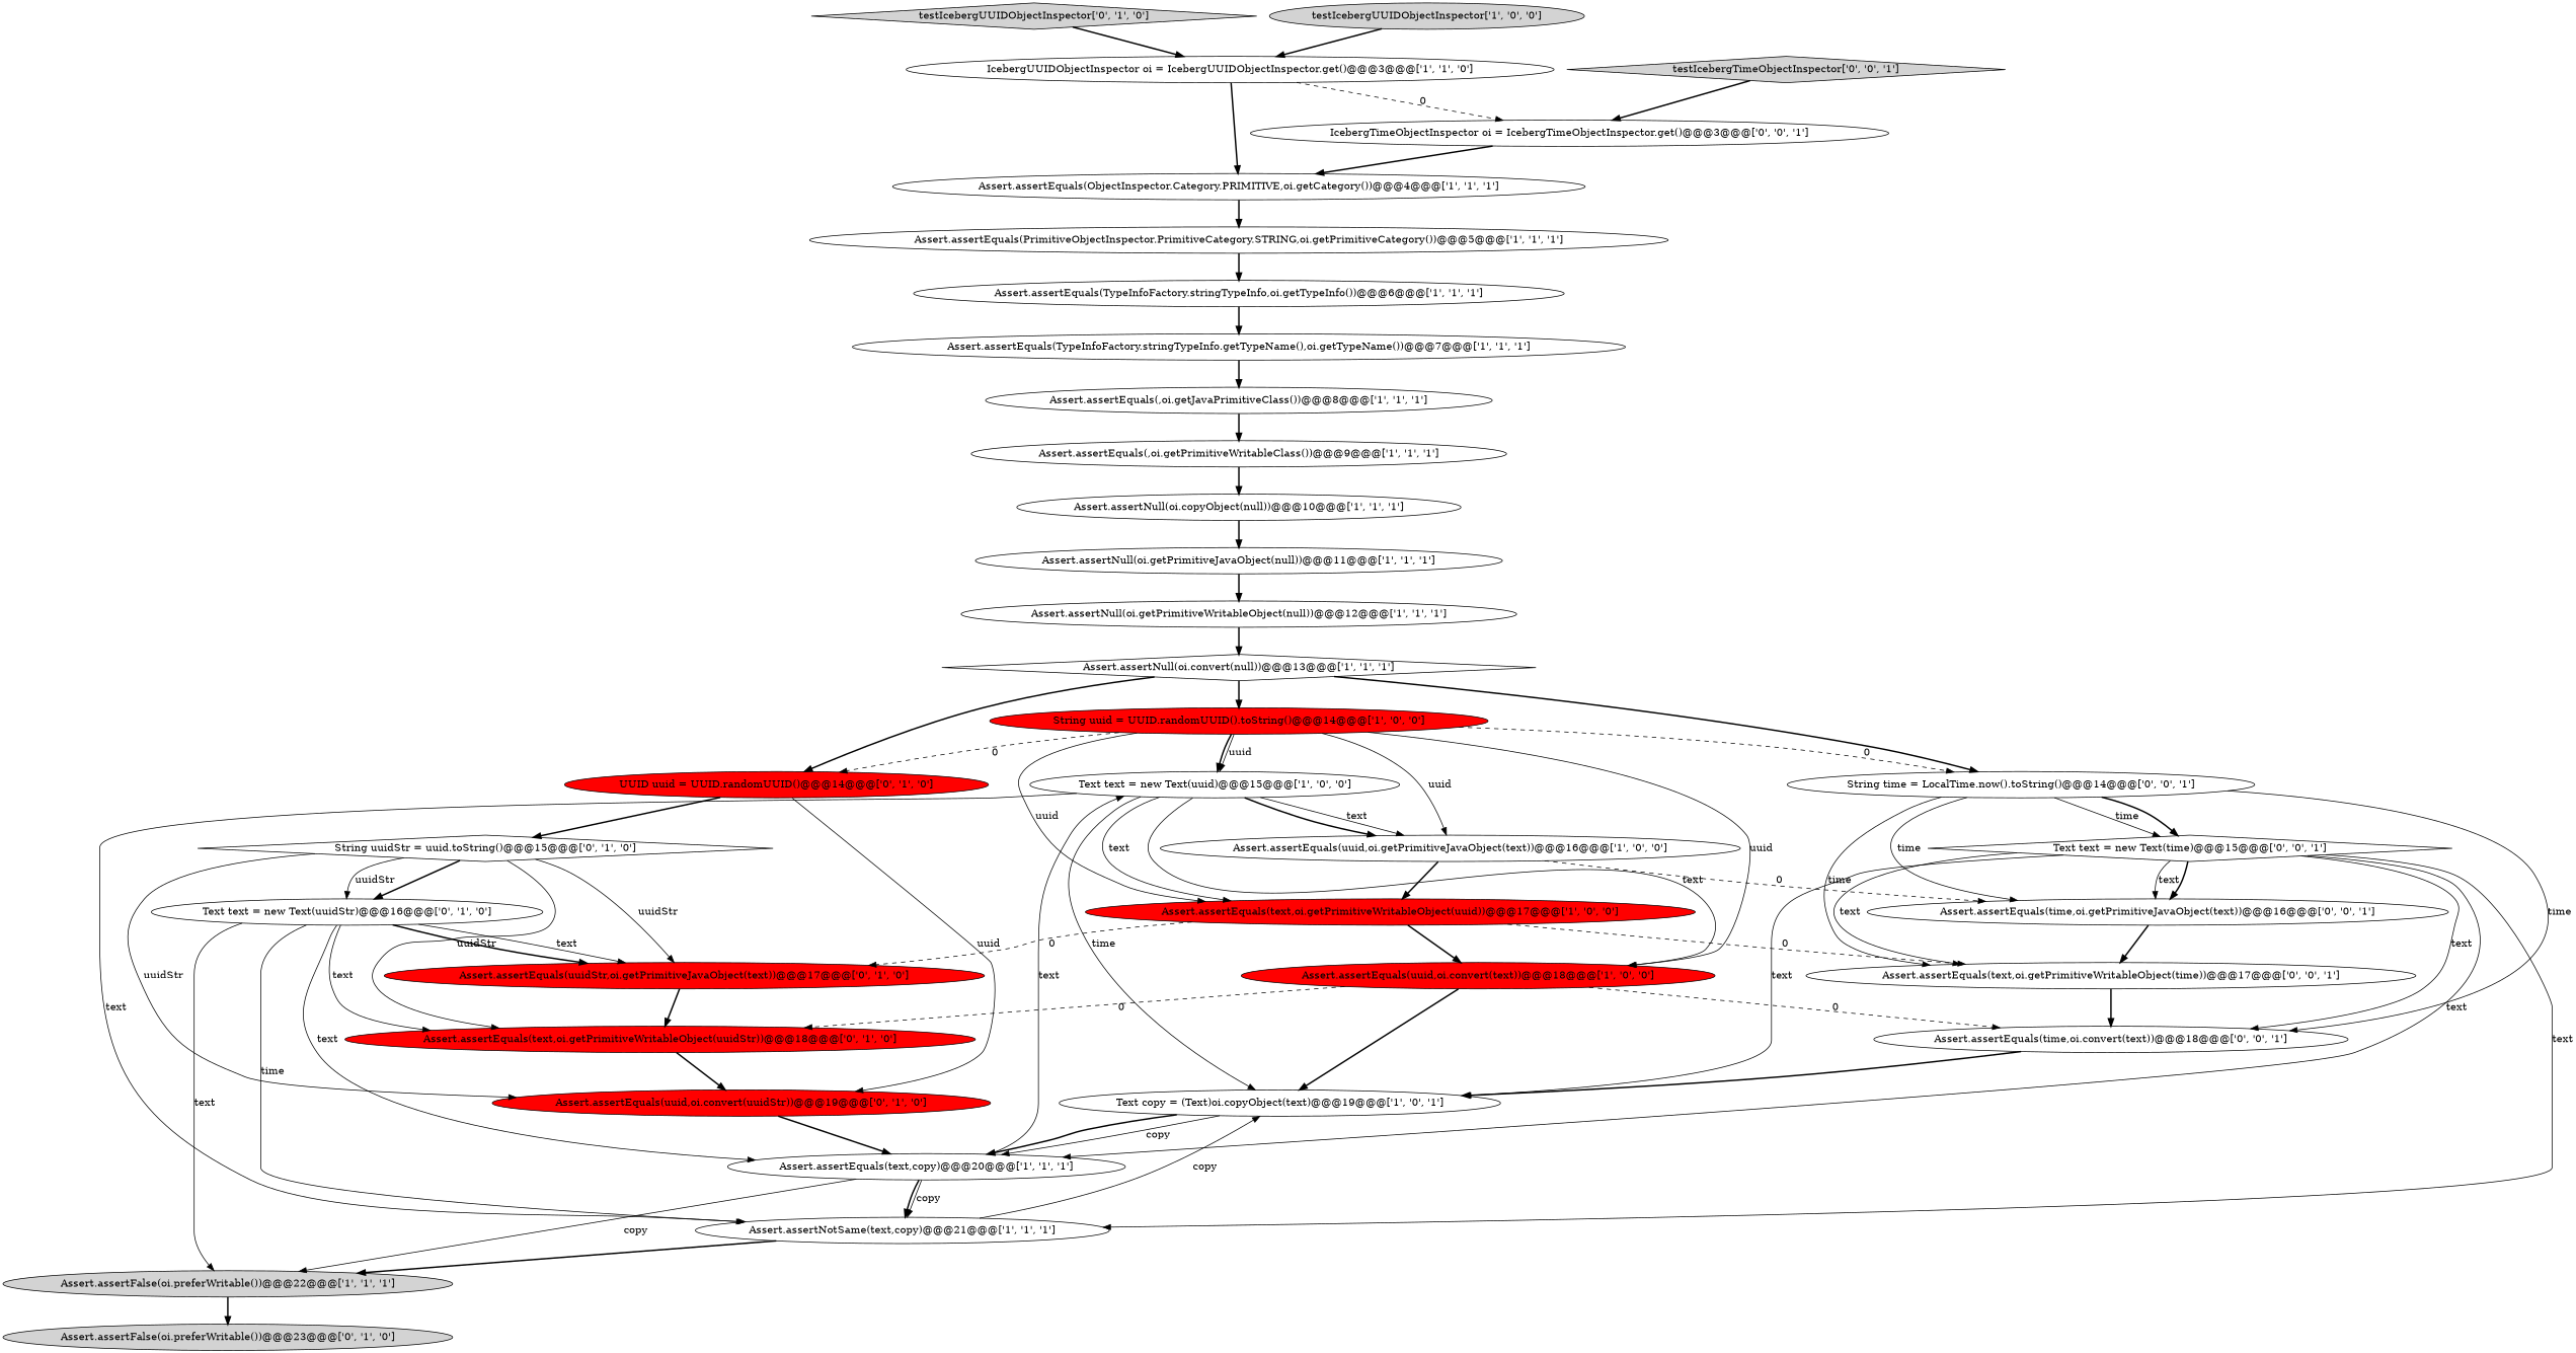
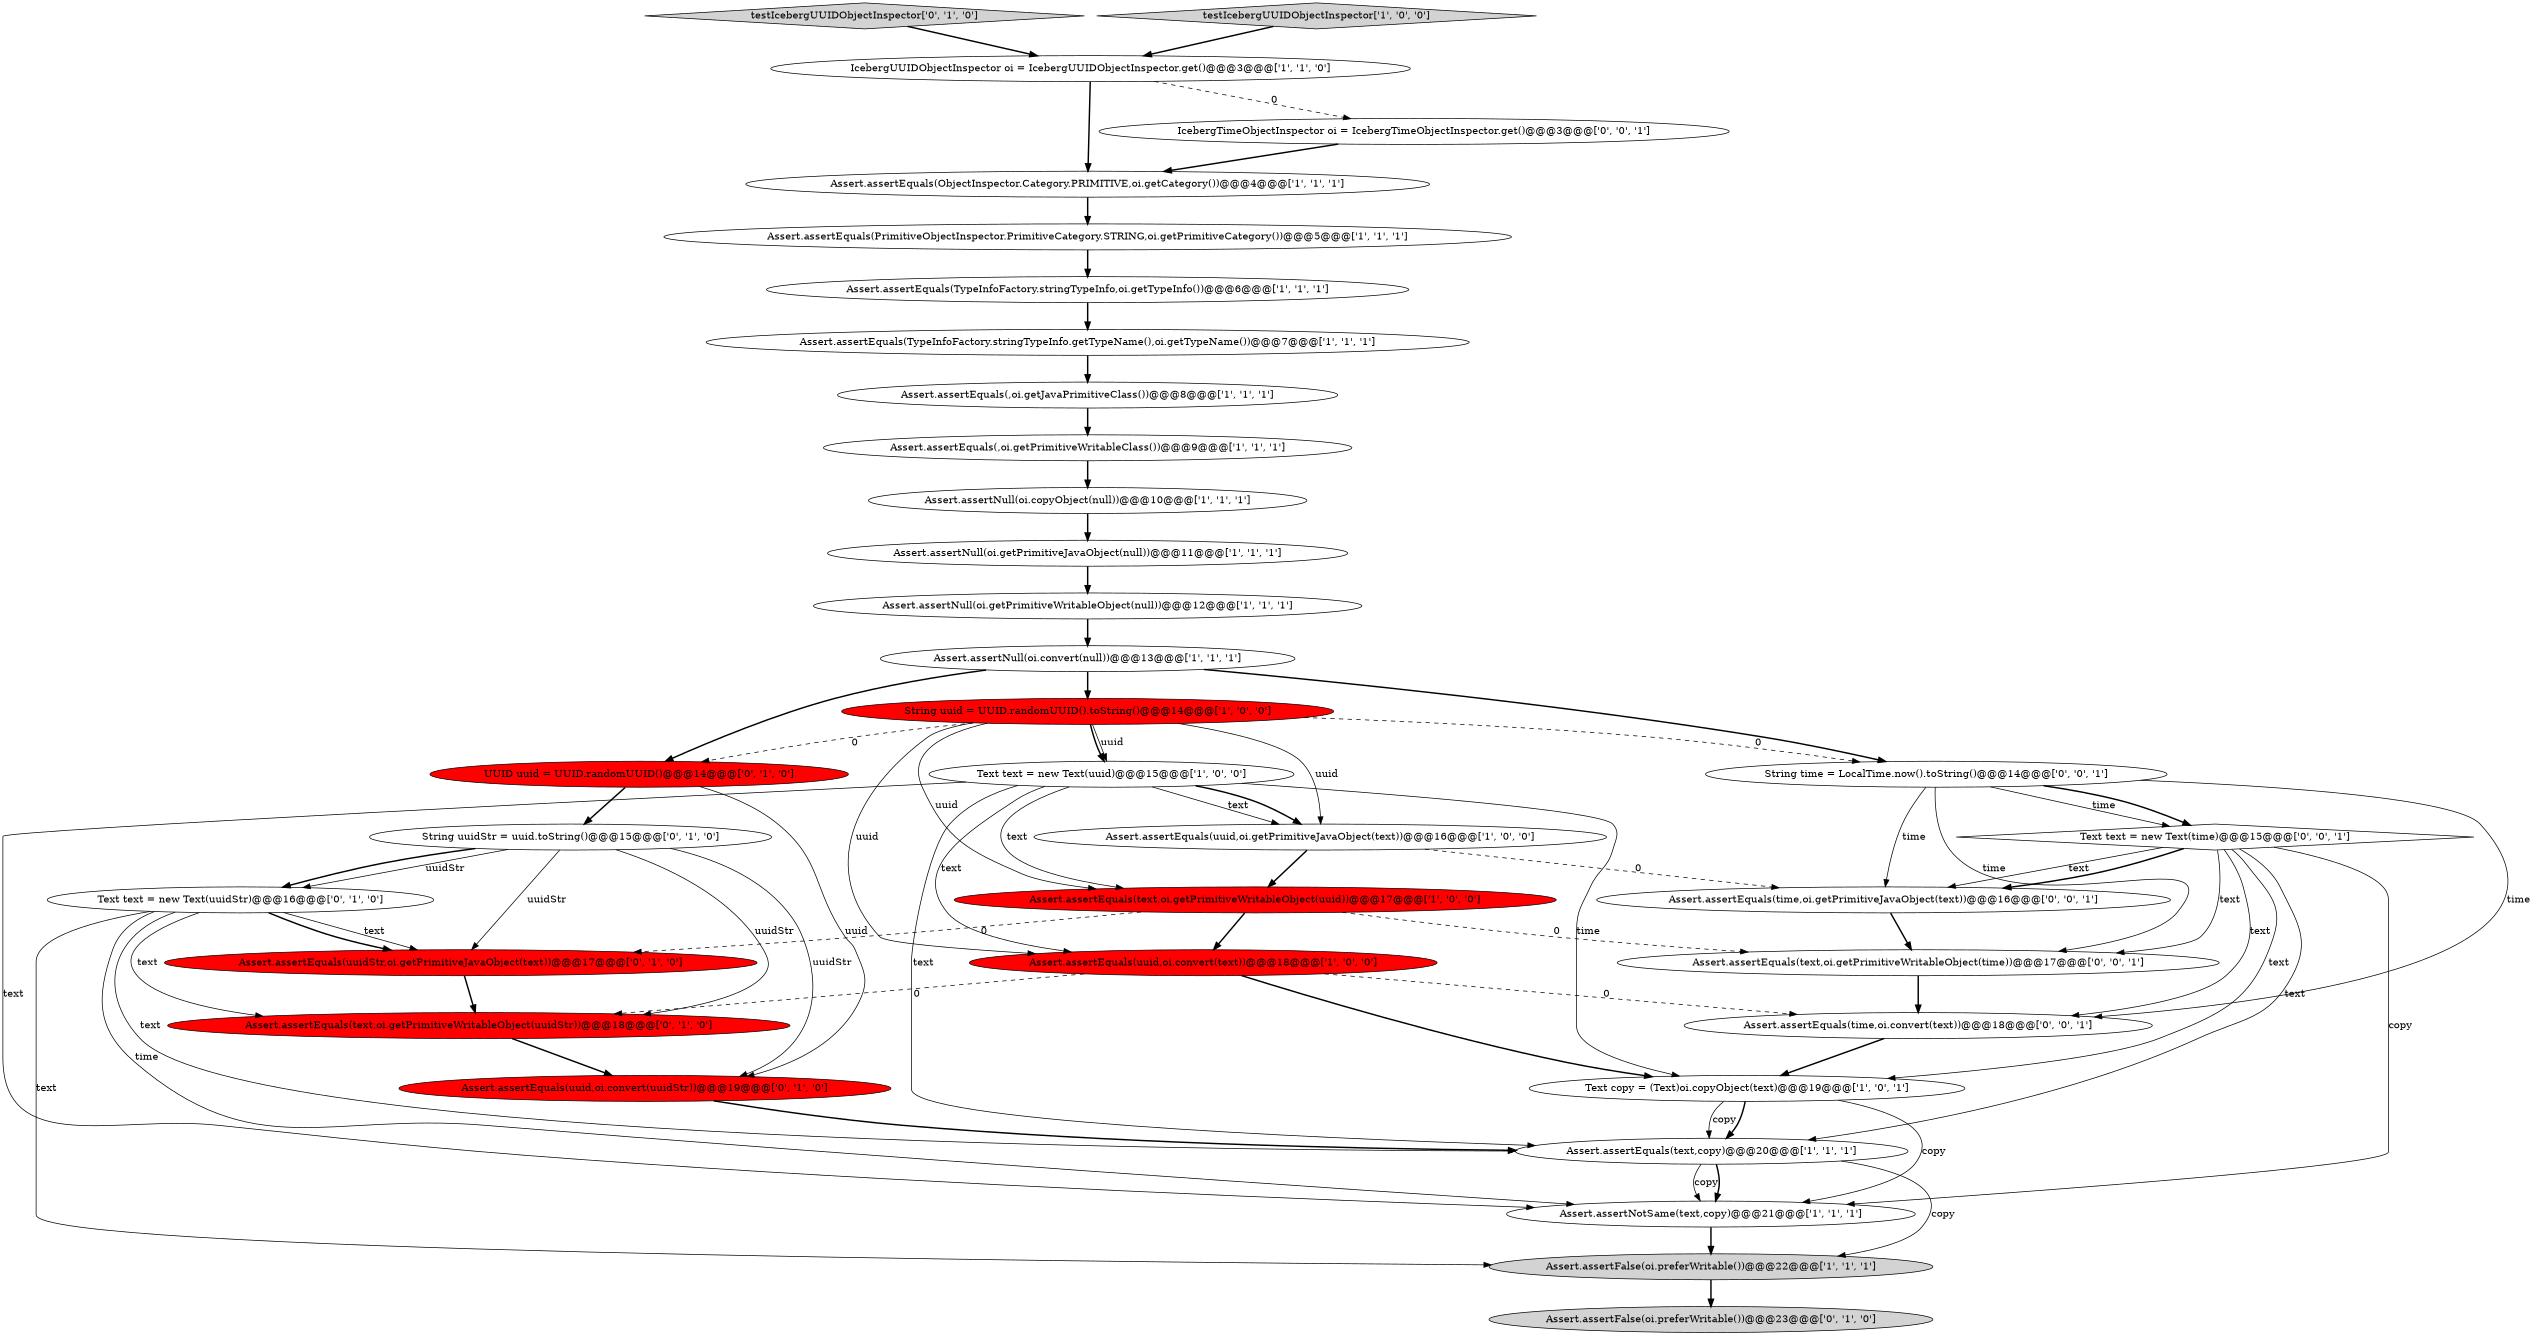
  digraph {
    node [fillcolor=white shape=ellipse style=filled]
    edge [style=bold]
    n1 [label="Text text = new Text(uuid)@@@15@@@['1', '0', '0']"]
    n2 [fillcolor=red label="Assert.assertEquals(text,oi.getPrimitiveWritableObject(uuid))@@@17@@@['1', '0', '0']"]
    n3 [label="Text copy = (Text)oi.copyObject(text)@@@19@@@['1', '0', '1']"]
    n4 [label="Assert.assertEquals(uuid,oi.getPrimitiveJavaObject(text))@@@16@@@['1', '0', '0']"]
    n5 [label="Assert.assertEquals(text,copy)@@@20@@@['1', '1', '1']"]
    n6 [label="Assert.assertNotSame(text,copy)@@@21@@@['1', '1', '1']"]
    n7 [fillcolor=red label="Assert.assertEquals(uuid,oi.convert(text))@@@18@@@['1', '0', '0']"]
    n8 [fillcolor=red label="Assert.assertEquals(uuidStr,oi.getPrimitiveJavaObject(text))@@@17@@@['0', '1', '0']"]
    n9 [label="Assert.assertEquals(text,oi.getPrimitiveWritableObject(time))@@@17@@@['0', '0', '1']"]
    n10 [label="Assert.assertEquals(time,oi.getPrimitiveJavaObject(text))@@@16@@@['0', '0', '1']"]
    n11 [fillcolor=lightgray label="Assert.assertFalse(oi.preferWritable())@@@22@@@['1', '1', '1']"]
    n12 [label="Text text = new Text(time)@@@15@@@['0', '0', '1']" shape=diamond]
    n13 [label="Assert.assertEquals(time,oi.convert(text))@@@18@@@['0', '0', '1']"]
    n14 [fillcolor=red label="Assert.assertEquals(text,oi.getPrimitiveWritableObject(uuidStr))@@@18@@@['0', '1', '0']"]
    n15 [label="Assert.assertEquals(TypeInfoFactory.stringTypeInfo.getTypeName(),oi.getTypeName())@@@7@@@['1', '1', '1']"]
    n16 [label="Assert.assertEquals(,oi.getJavaPrimitiveClass())@@@8@@@['1', '1', '1']"]
    n17 [label="Assert.assertEquals(,oi.getPrimitiveWritableClass())@@@9@@@['1', '1', '1']"]
-   n18 [label="Assert.assertNull(oi.convert(null))@@@13@@@['1', '1', '1']" shape=diamond]
+   n18 [label="Assert.assertNull(oi.convert(null))@@@13@@@['1', '1', '1']"]
    n19 [fillcolor=red label="UUID uuid = UUID.randomUUID()@@@14@@@['0', '1', '0']"]
    n20 [fillcolor=red label="String uuid = UUID.randomUUID().toString()@@@14@@@['1', '0', '0']"]
    n21 [label="String time = LocalTime.now().toString()@@@14@@@['0', '0', '1']"]
    n22 [fillcolor=red label="Assert.assertEquals(uuid,oi.convert(uuidStr))@@@19@@@['0', '1', '0']"]
-   n23 [label="String uuidStr = uuid.toString()@@@15@@@['0', '1', '0']" shape=diamond]
+   n23 [label="String uuidStr = uuid.toString()@@@15@@@['0', '1', '0']"]
    n24 [fillcolor=lightgray label="Assert.assertFalse(oi.preferWritable())@@@23@@@['0', '1', '0']"]
    n25 [label="Assert.assertEquals(ObjectInspector.Category.PRIMITIVE,oi.getCategory())@@@4@@@['1', '1', '1']"]
    n26 [label="Assert.assertEquals(PrimitiveObjectInspector.PrimitiveCategory.STRING,oi.getPrimitiveCategory())@@@5@@@['1', '1', '1']"]
    n27 [label="Assert.assertEquals(TypeInfoFactory.stringTypeInfo,oi.getTypeInfo())@@@6@@@['1', '1', '1']"]
    n28 [label="Assert.assertNull(oi.copyObject(null))@@@10@@@['1', '1', '1']"]
    n29 [label="Text text = new Text(uuidStr)@@@16@@@['0', '1', '0']"]
    n30 [fillcolor=lightgray label="testIcebergUUIDObjectInspector['0', '1', '0']" shape=diamond]
    n31 [label="IcebergUUIDObjectInspector oi = IcebergUUIDObjectInspector.get()@@@3@@@['1', '1', '0']"]
    n32 [label="IcebergTimeObjectInspector oi = IcebergTimeObjectInspector.get()@@@3@@@['0', '0', '1']"]
    n33 [label="Assert.assertNull(oi.getPrimitiveJavaObject(null))@@@11@@@['1', '1', '1']"]
    n34 [label="Assert.assertNull(oi.getPrimitiveWritableObject(null))@@@12@@@['1', '1', '1']"]
-   n35 [fillcolor=lightgray label="testIcebergUUIDObjectInspector['1', '0', '0']"]
-   n36 [fillcolor=lightgray label="testIcebergTimeObjectInspector['0', '0', '1']" shape=diamond]
+   n35 [fillcolor=lightgray label="testIcebergUUIDObjectInspector['1', '0', '0']" shape=diamond]
    n1 -> n2 [label=text style=solid]
    n1 -> n3 [label=time style=solid]
    n1 -> n4 [label=text style=solid]
    n1 -> n4
-   n5 -> n1 [label=text style=solid]
+   n1 -> n5 [label=text style=solid]
    n1 -> n6 [label=text style=solid]
    n1 -> n7 [label=text style=solid]
    n2 -> n7
    n2 -> n8 [label=0 style=dashed]
    n2 -> n9 [label=0 style=dashed]
    n3 -> n5 [label=copy style=solid]
    n3 -> n5
-   n6 -> n3 [label=copy style=solid]
+   n3 -> n6 [label=copy style=solid]
    n4 -> n2
    n4 -> n10 [label=0 style=dashed]
    n5 -> n6 [label=copy style=solid]
    n5 -> n6
    n5 -> n11 [label=copy style=solid]
    n6 -> n11
    n7 -> n3
    n7 -> n13 [label=0 style=dashed]
    n7 -> n14 [label=0 style=dashed]
    n8 -> n14
    n9 -> n13
    n10 -> n9
    n11 -> n24
    n12 -> n3 [label=text style=solid]
    n12 -> n5 [label=text style=solid]
-   n12 -> n6 [label=text style=solid]
+   n12 -> n6 [label=copy style=solid]
    n12 -> n9 [label=text style=solid]
    n12 -> n10 [label=text style=solid]
    n12 -> n10
    n12 -> n13 [label=text style=solid]
    n13 -> n3
    n14 -> n22
    n15 -> n16
    n16 -> n17
    n17 -> n28
    n18 -> n19
    n18 -> n20
    n18 -> n21
    n19 -> n22 [label=uuid style=solid]
    n19 -> n23
    n20 -> n1
    n20 -> n1 [label=uuid style=solid]
    n20 -> n2 [label=uuid style=solid]
    n20 -> n4 [label=uuid style=solid]
    n20 -> n7 [label=uuid style=solid]
    n20 -> n19 [label=0 style=dashed]
    n20 -> n21 [label=0 style=dashed]
    n21 -> n9 [label=time style=solid]
    n21 -> n10 [label=time style=solid]
    n21 -> n12 [label=time style=solid]
    n21 -> n12
    n21 -> n13 [label=time style=solid]
    n22 -> n5
    n23 -> n8 [label=uuidStr style=solid]
    n23 -> n14 [label=uuidStr style=solid]
    n23 -> n22 [label=uuidStr style=solid]
    n23 -> n29 [label=uuidStr style=solid]
    n23 -> n29
    n25 -> n26
    n26 -> n27
    n27 -> n15
    n28 -> n33
    n29 -> n5 [label=text style=solid]
    n29 -> n6 [label=time style=solid]
    n29 -> n8 [label=text style=solid]
    n29 -> n8
    n29 -> n11 [label=text style=solid]
    n29 -> n14 [label=text style=solid]
    n30 -> n31
    n31 -> n25
    n31 -> n32 [label=0 style=dashed]
    n32 -> n25
    n33 -> n34
    n34 -> n18
    n35 -> n31
-   n36 -> n32
  }
